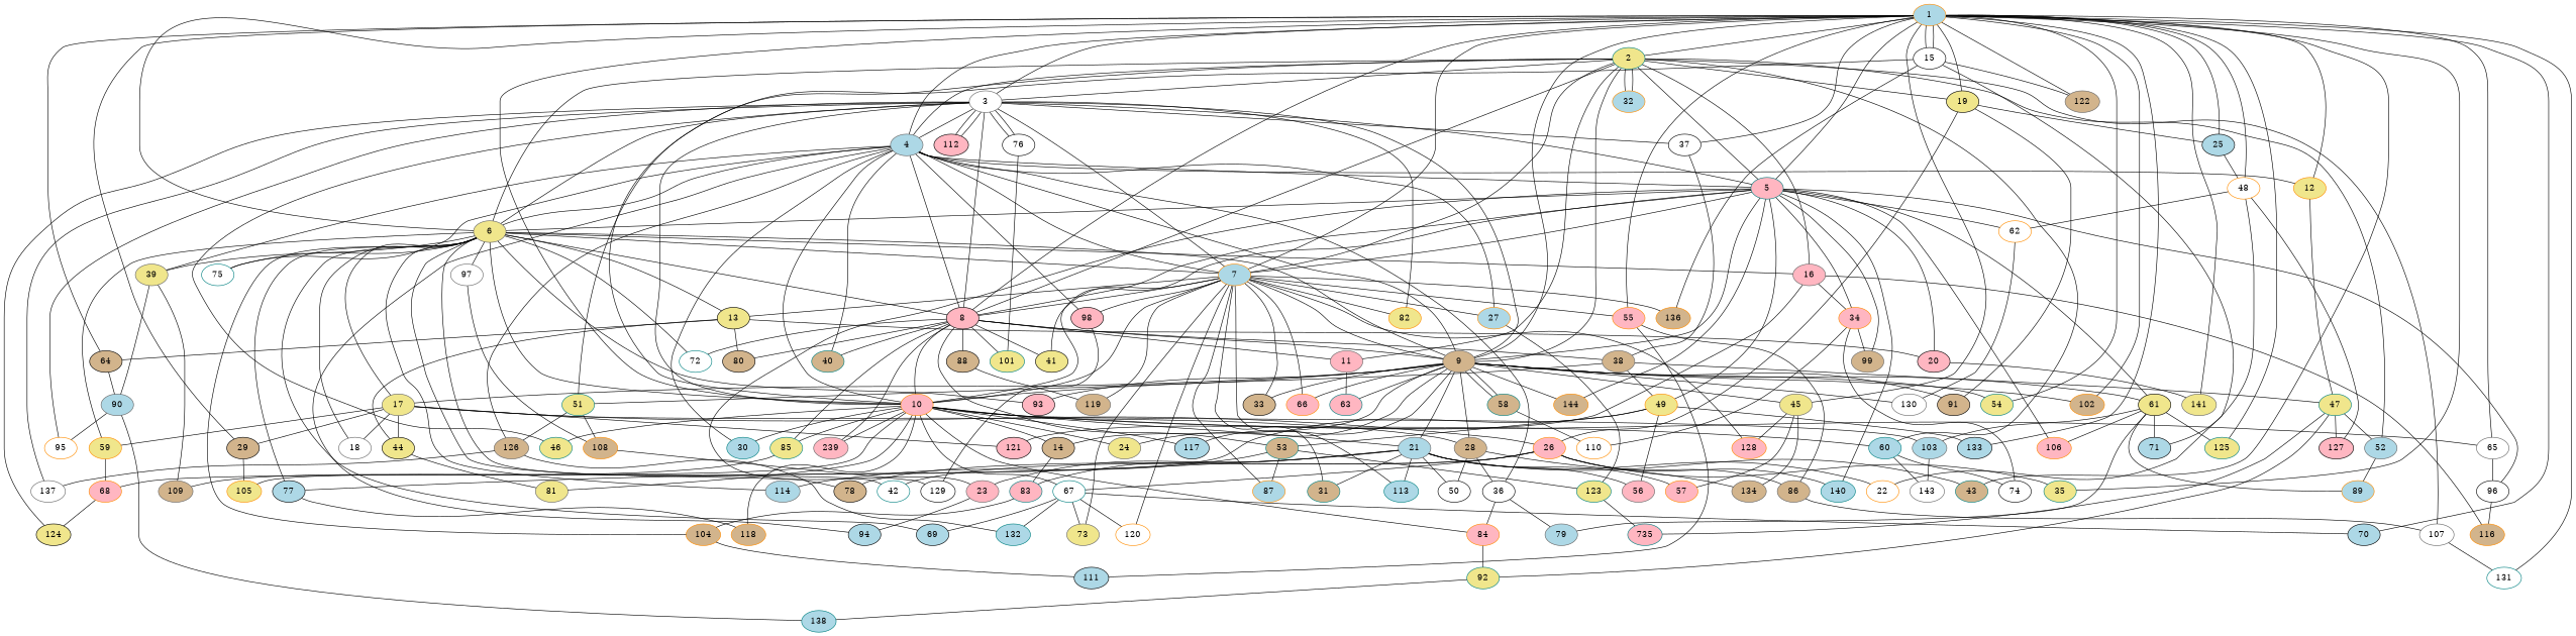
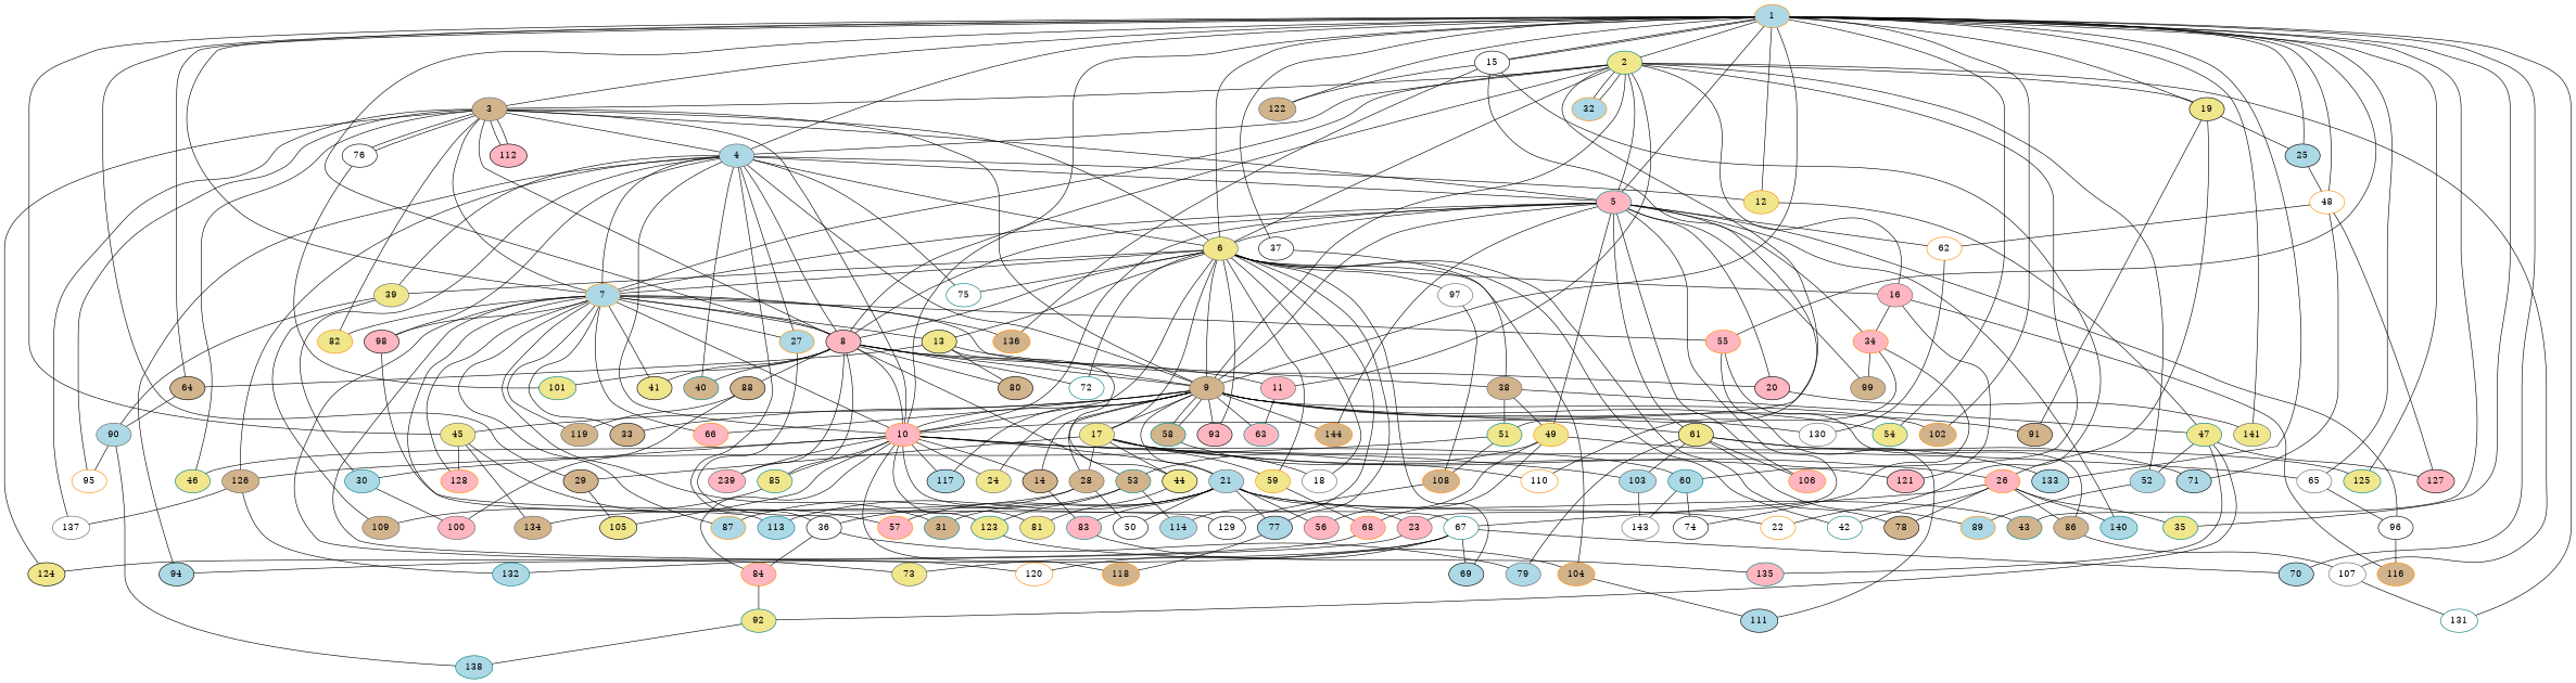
  graph {
    node [color=gray40 fillcolor=tan style=filled]
    1 [color=darkorange fillcolor=lightblue]
    2 [color=teal fillcolor=khaki]
-   3 [fillcolor=white]
+   3
    4 [fillcolor=lightblue]
    5 [color=teal fillcolor=lightpink]
    6 [fillcolor=khaki]
    7 [color=darkorange fillcolor=lightblue]
    8 [color=black fillcolor=lightpink]
    9
    10 [color=darkorange fillcolor=lightpink]
    12 [color=darkorange fillcolor=khaki]
    15 [color=black fillcolor=white]
    19 [color=black fillcolor=khaki]
    25 [color=black fillcolor=lightblue]
    29 [color=black]
    35 [color=teal fillcolor=khaki]
    37 [color=black fillcolor=white]
    43 [color=teal]
    45 [fillcolor=khaki]
    48 [color=darkorange fillcolor=white]
    54 [color=teal fillcolor=khaki]
    55 [color=darkorange fillcolor=lightpink]
    64 [color=black]
    65 [fillcolor=white]
    70 [color=black fillcolor=lightblue]
    102 [color=darkorange]
    122
    125 [color=teal fillcolor=khaki]
    131 [color=teal fillcolor=white]
    133 [color=black fillcolor=lightblue]
    141 [fillcolor=khaki]
    11 [fillcolor=lightpink]
    16 [fillcolor=lightpink]
    32 [color=darkorange fillcolor=lightblue]
    52 [fillcolor=lightblue]
    60 [color=teal fillcolor=lightblue]
    107 [fillcolor=white]
    46 [color=teal fillcolor=khaki]
    76 [color=black fillcolor=white]
    82 [color=darkorange fillcolor=khaki]
    95 [color=darkorange fillcolor=white]
    112 [color=black fillcolor=lightpink]
    124 [color=black fillcolor=khaki]
    137 [fillcolor=white]
    27 [color=darkorange fillcolor=lightblue]
    30 [color=teal fillcolor=lightblue]
    36 [color=black fillcolor=white]
    39 [fillcolor=khaki]
    40 [color=teal]
    75 [color=teal fillcolor=white]
    94 [color=black fillcolor=lightblue]
    98 [color=black fillcolor=lightpink]
    126
    20 [color=black fillcolor=lightpink]
    23 [fillcolor=lightpink]
    34 [color=darkorange fillcolor=lightpink]
    49 [color=darkorange fillcolor=khaki]
    61 [color=black fillcolor=khaki]
    62 [color=darkorange fillcolor=white]
    96 [color=black fillcolor=white]
    99
    106 [color=darkorange fillcolor=lightpink]
    140 [color=teal fillcolor=lightblue]
    144 [color=darkorange]
    13 [color=black fillcolor=khaki]
    17 [fillcolor=khaki]
    18 [fillcolor=white]
    42 [color=teal fillcolor=white]
    59 [color=darkorange fillcolor=khaki]
    69 [color=black fillcolor=lightblue]
    72 [color=teal fillcolor=white]
    77 [color=black fillcolor=lightblue]
    78 [color=black]
    93 [color=black fillcolor=lightpink]
    97 [fillcolor=white]
    104 [color=darkorange]
    114 [fillcolor=lightblue]
    31 [color=teal]
    33 [color=black]
    41 [color=black fillcolor=khaki]
    66 [color=darkorange fillcolor=lightpink]
    73 [fillcolor=khaki]
    87 [color=darkorange fillcolor=lightblue]
    113 [color=teal fillcolor=lightblue]
    119
    120 [color=darkorange fillcolor=white]
    128 [color=darkorange fillcolor=lightpink]
    136 [color=darkorange]
    38
    53 [color=teal]
    80 [color=black]
    85 [color=teal fillcolor=khaki]
    88 [color=black]
    101 [color=teal fillcolor=khaki]
    n95 [fillcolor=lightpink label=239]
    14 [color=black]
    21 [fillcolor=lightblue]
    24 [fillcolor=khaki]
    28
    58 [color=teal]
    63 [color=teal fillcolor=lightpink]
    91 [color=black]
    117 [color=black fillcolor=lightblue]
    130 [fillcolor=white]
    67 [color=teal fillcolor=white]
    81 [fillcolor=khaki]
    84 [color=darkorange fillcolor=lightpink]
    103 [fillcolor=lightblue]
-   105 [color=darkorange fillcolor=khaki]
+   105 [color=black fillcolor=khaki]
    118 [color=darkorange]
    47 [color=teal fillcolor=khaki]
    22 [color=darkorange fillcolor=white]
    51 [color=teal fillcolor=khaki]
    26 [color=darkorange fillcolor=lightpink]
    57 [color=darkorange fillcolor=lightpink]
    134
    127 [color=black fillcolor=lightpink]
    71 [color=black fillcolor=lightblue]
    86
    111 [color=black fillcolor=lightblue]
    90 [fillcolor=lightblue]
    116 [color=darkorange]
    121 [color=black fillcolor=lightpink]
    89 [color=darkorange fillcolor=lightblue]
    74 [color=black fillcolor=white]
    143 [fillcolor=white]
    123 [color=teal fillcolor=khaki]
+   100 [fillcolor=lightpink]
    79 [fillcolor=lightblue]
    109
    129 [color=black fillcolor=white]
    132 [color=teal fillcolor=lightblue]
    110 [color=darkorange fillcolor=white]
    56 [fillcolor=lightpink]
    68 [color=darkorange fillcolor=lightpink]
    44 [color=black fillcolor=khaki]
    108 [color=darkorange]
    83 [color=teal fillcolor=lightpink]
    50 [color=black fillcolor=white]
    92 [color=teal fillcolor=khaki]
-   135 [color=teal fillcolor=lightpink label=735]
+   135 [color=teal fillcolor=lightpink]
    138 [color=teal fillcolor=lightblue]
    1 -- 2
    1 -- 3
    1 -- 4
    1 -- 5
    1 -- 6
    1 -- 7
    1 -- 8
    1 -- 9
    1 -- 10
    1 -- 12
    1 -- 15
    1 -- 15
    1 -- 19
    1 -- 25
    1 -- 29
    1 -- 35
    1 -- 37
    1 -- 43
    1 -- 45
    1 -- 48
    1 -- 54
    1 -- 55
    1 -- 64
    1 -- 65
    1 -- 70
    1 -- 102
    1 -- 122
    1 -- 125
    1 -- 131
    1 -- 133
    1 -- 141
    2 -- 3
    2 -- 4
    2 -- 5
    2 -- 6
    2 -- 7
    2 -- 8
    2 -- 9
    2 -- 10
    2 -- 19
    2 -- 11
    2 -- 16
    2 -- 32
    2 -- 32
    2 -- 52
    2 -- 60
    2 -- 107
    3 -- 4
    3 -- 5
    3 -- 6
    3 -- 7
    3 -- 8
    3 -- 9
    3 -- 10
-   3 -- 37
    3 -- 46
    3 -- 76
    3 -- 76
    3 -- 82
    3 -- 95
    3 -- 112
    3 -- 112
    3 -- 124
    3 -- 137
    4 -- 5
    4 -- 6
    4 -- 7
    4 -- 8
    4 -- 9
    4 -- 10
    4 -- 12
    4 -- 27
    4 -- 30
    4 -- 36
    4 -- 39
    4 -- 40
    4 -- 75
    4 -- 94
    4 -- 98
    4 -- 126
    5 -- 6
    5 -- 7
    5 -- 8
    5 -- 9
    5 -- 10
    5 -- 20
    5 -- 23
    5 -- 34
    5 -- 49
    5 -- 61
    5 -- 62
    5 -- 96
    5 -- 99
    5 -- 106
    5 -- 140
    5 -- 144
    6 -- 7
    6 -- 8
    6 -- 9
    6 -- 10
    6 -- 16
    6 -- 39
    6 -- 75
    6 -- 13
    6 -- 17
    6 -- 18
    6 -- 42
    6 -- 59
    6 -- 69
    6 -- 72
    6 -- 77
    6 -- 78
    6 -- 93
    6 -- 97
    6 -- 104
    6 -- 114
    7 -- 8
    7 -- 9
    7 -- 10
    7 -- 55
    7 -- 82
    7 -- 27
    7 -- 98
    7 -- 13
    7 -- 31
    7 -- 33
    7 -- 41
    7 -- 66
    7 -- 73
    7 -- 87
    7 -- 113
    7 -- 119
    7 -- 120
    7 -- 128
    7 -- 136
    8 -- 9
    8 -- 10
    8 -- 11
    8 -- 40
    8 -- 72
    8 -- 41
    8 -- 38
    8 -- 53
    8 -- 80
    8 -- 85
    8 -- 88
    8 -- 101
    8 -- n95
    9 -- 10
    9 -- 45
    9 -- 54
    9 -- 102
    9 -- 61
    9 -- 144
    9 -- 17
    9 -- 93
    9 -- 33
    9 -- 66
    9 -- 14
    9 -- 21
    9 -- 24
    9 -- 28
    9 -- 58
    9 -- 58
    9 -- 63
    9 -- 91
    9 -- 117
    9 -- 130
    10 -- 65
    10 -- 60
    10 -- 46
    10 -- 30
    10 -- 85
    10 -- n95
    10 -- 14
    10 -- 21
    10 -- 24
    10 -- 117
    10 -- 67
    10 -- 81
    10 -- 84
    10 -- 103
    10 -- 105
    10 -- 118
    12 -- 47
    15 -- 122
    15 -- 136
    15 -- 22
    15 -- 51
    19 -- 25
    19 -- 91
    19 -- 26
    25 -- 48
    29 -- 105
    37 -- 38
    45 -- 128
    45 -- 57
    45 -- 134
    48 -- 62
    48 -- 127
    48 -- 71
    55 -- 86
    55 -- 111
    64 -- 90
    65 -- 96
    11 -- 63
    16 -- 34
    16 -- 116
    16 -- 121
    52 -- 89
    60 -- 74
    60 -- 143
    107 -- 131
    76 -- 101
    27 -- 123
+   30 -- 100
    36 -- 84
    36 -- 79
    39 -- 90
    39 -- 109
    98 -- 129
    126 -- 137
    126 -- 132
    20 -- 141
    23 -- 94
    34 -- 99
    34 -- 74
    34 -- 110
    49 -- 133
    49 -- 53
    49 -- 56
    49 -- 68
    61 -- 125
    61 -- 106
    61 -- 103
    61 -- 71
    61 -- 89
    61 -- 79
    62 -- 130
    96 -- 116
    13 -- 64
    13 -- 20
    13 -- 80
    13 -- 44
    17 -- 29
    17 -- 18
    17 -- 59
    17 -- 28
    17 -- 26
    17 -- 121
    17 -- 44
    59 -- 68
    77 -- 118
    97 -- 108
    104 -- 111
    38 -- 49
    38 -- 47
    38 -- 51
    53 -- 114
    53 -- 87
    53 -- 123
    85 -- 109
    88 -- 119
+   88 -- 100
    14 -- 83
    21 -- 43
    21 -- 23
    21 -- 77
    21 -- 31
    21 -- 113
    21 -- 22
    21 -- 57
    21 -- 56
    21 -- 83
    21 -- 50
    28 -- 36
    28 -- 134
    28 -- 50
    58 -- 110
    67 -- 70
    67 -- 69
    67 -- 73
    67 -- 120
    67 -- 132
    84 -- 92
    103 -- 143
    47 -- 52
    47 -- 127
    47 -- 92
    47 -- 135
    51 -- 126
    51 -- 108
    26 -- 35
    26 -- 140
    26 -- 42
    26 -- 78
    26 -- 67
    26 -- 86
    86 -- 107
    90 -- 95
    90 -- 138
    123 -- 135
    68 -- 124
    44 -- 81
    108 -- 129
    83 -- 104
    92 -- 138
  }
